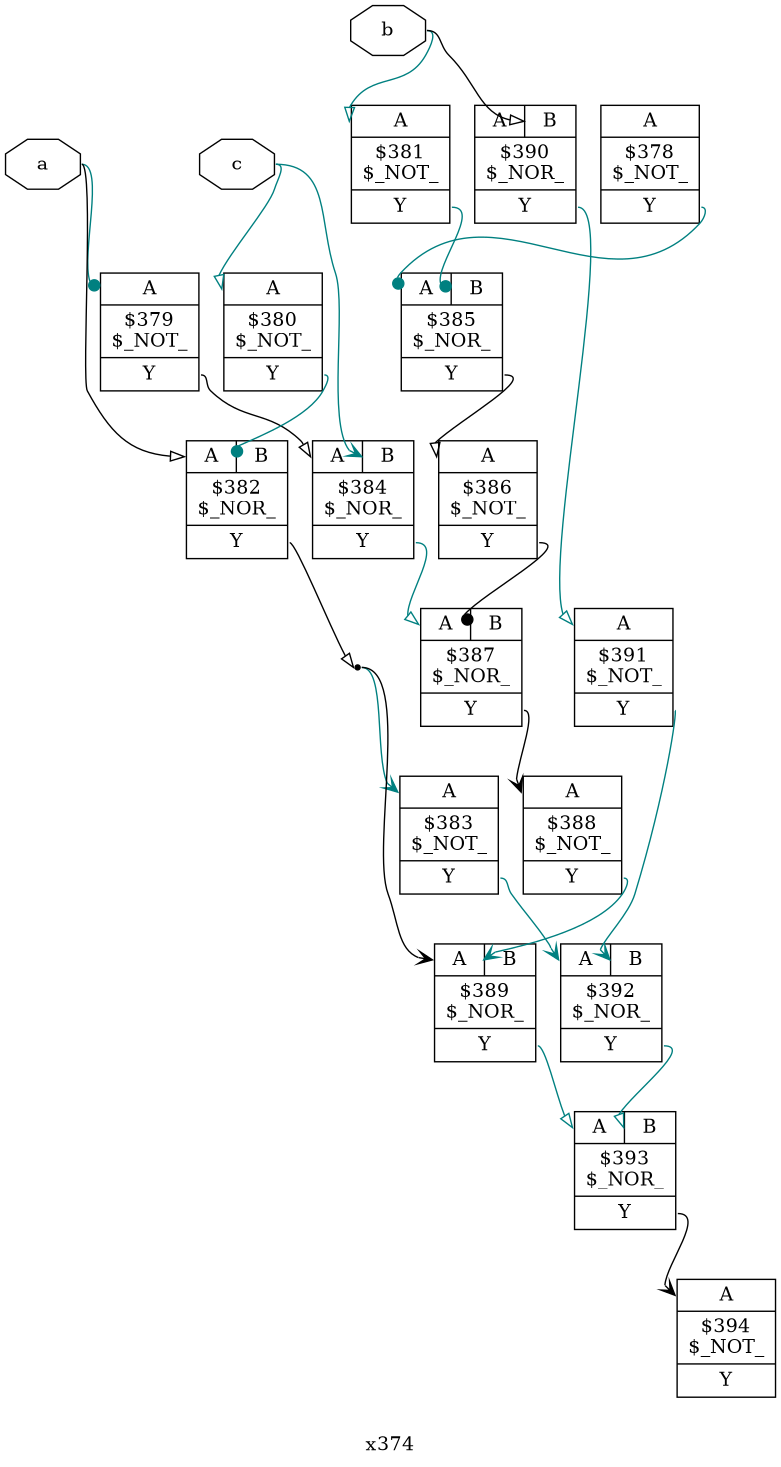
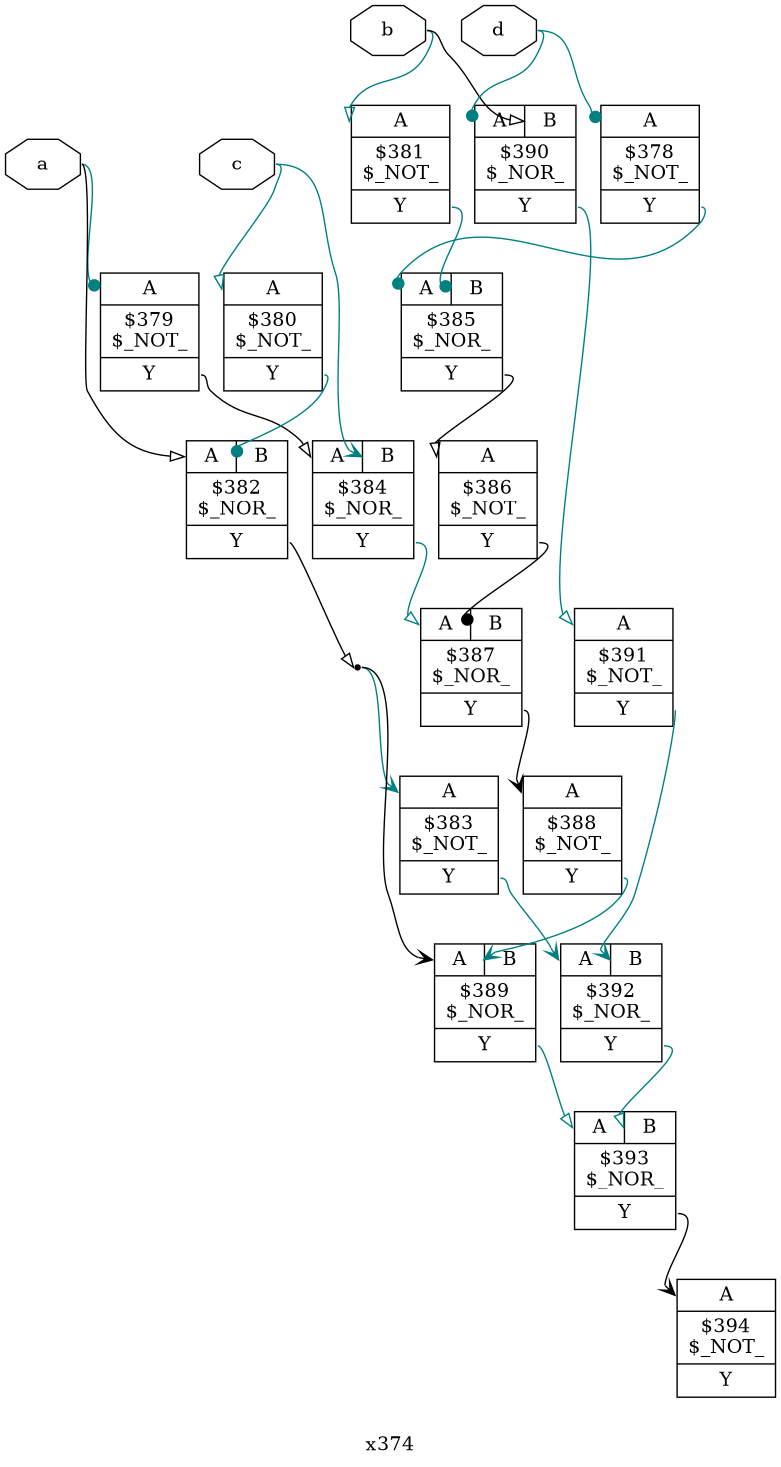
  digraph {
    label=x374
    rankdir=TB
    remincross=true
    node [shape=record]
    edge [arrowhead=onormal color=teal headport="p22:w" tailport="p23:e"]
    n17 [color=black fontcolor=black label=a shape=octagon]
    c25 [label="{{<p22> A}|$379\n$_NOT_|{<p23> Y}}"]
    c29 [label="{{<p22> A|<p28> B}|$382\n$_NOR_|{<p23> Y}}"]
    c31 [label="{{<p22> A|<p28> B}|$384\n$_NOR_|{<p23> Y}}"]
    n1 [shape=point]
    n18 [color=black fontcolor=black label=b shape=octagon]
    c27 [label="{{<p22> A}|$381\n$_NOT_|{<p23> Y}}"]
    c37 [label="{{<p22> A|<p28> B}|$390\n$_NOR_|{<p23> Y}}"]
    c32 [label="{{<p22> A|<p28> B}|$385\n$_NOR_|{<p23> Y}}"]
    c38 [label="{{<p22> A}|$391\n$_NOT_|{<p23> Y}}"]
    n19 [color=black fontcolor=black label=c shape=octagon]
    c26 [label="{{<p22> A}|$380\n$_NOT_|{<p23> Y}}"]
    c34 [label="{{<p22> A|<p28> B}|$387\n$_NOR_|{<p23> Y}}"]
+   n20 [color=black fontcolor=black label=d shape=octagon]
    c24 [label="{{<p22> A}|$378\n$_NOT_|{<p23> Y}}"]
    c33 [label="{{<p22> A}|$386\n$_NOT_|{<p23> Y}}"]
    c30 [label="{{<p22> A}|$383\n$_NOT_|{<p23> Y}}"]
    c36 [label="{{<p22> A|<p28> B}|$389\n$_NOR_|{<p23> Y}}"]
    c39 [label="{{<p22> A|<p28> B}|$392\n$_NOR_|{<p23> Y}}"]
    c40 [label="{{<p22> A|<p28> B}|$393\n$_NOR_|{<p23> Y}}"]
    c35 [label="{{<p22> A}|$388\n$_NOT_|{<p23> Y}}"]
    c41 [label="{{<p22> A}|$394\n$_NOT_|{<p23> Y}}"]
    n17 -> c25 [arrowhead=dot tailport=e]
    n17 -> c29 [color=black tailport=e]
    c25 -> c31 [color=black]
    c29 -> n1 [color=black headport=w]
    c31 -> c34
    n1 -> c30 [arrowhead=vee tailport=e]
    n1 -> c36 [arrowhead=vee color=black tailport=e]
    n18 -> c27 [tailport=e]
    n18 -> c37 [color=black headport="p28:w" tailport=e]
    c27 -> c32 [arrowhead=dot headport="p28:w"]
    c37 -> c38
    c32 -> c33 [color=black]
    c38 -> c39 [arrowhead=vee headport="p28:w"]
    n19 -> c31 [arrowhead=vee headport="p28:w" tailport=e]
    n19 -> c26 [tailport=e]
    c26 -> c29 [arrowhead=dot headport="p28:w"]
    c34 -> c35 [arrowhead=vee color=black]
+   n20 -> c37 [arrowhead=dot tailport=e]
+   n20 -> c24 [arrowhead=dot tailport=e]
    c24 -> c32 [arrowhead=dot]
    c33 -> c34 [arrowhead=dot color=black headport="p28:w"]
    c30 -> c39 [arrowhead=vee]
    c36 -> c40
    c39 -> c40 [headport="p28:w"]
    c40 -> c41 [arrowhead=vee color=black]
    c35 -> c36 [arrowhead=vee headport="p28:w"]
  }
